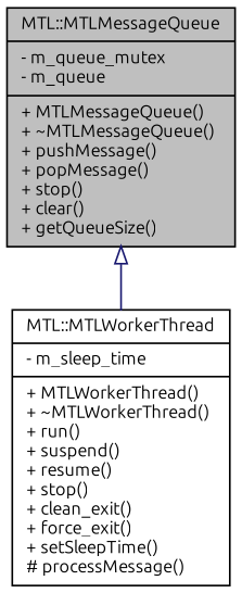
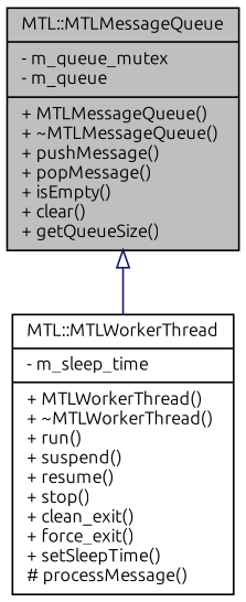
  digraph {
    fontname=Ubuntu
    node [color=black fontname=Ubuntu fontsize=10 shape=record style=filled]
-   n1 [fillcolor=grey75 fontcolor=black height=0.2 label="{MTL::MTLMessageQueue\n|- m_queue_mutex\l- m_queue\l|+ MTLMessageQueue()\l+ ~MTLMessageQueue()\l+ pushMessage()\l+ popMessage()\l+ stop()\l+ clear()\l+ getQueueSize()\l}" width=0.4]
+   n1 [fillcolor=grey75 fontcolor=black height=0.2 label="{MTL::MTLMessageQueue\n|- m_queue_mutex\l- m_queue\l|+ MTLMessageQueue()\l+ ~MTLMessageQueue()\l+ pushMessage()\l+ popMessage()\l+ isEmpty()\l+ clear()\l+ getQueueSize()\l}" width=0.4]
    n2 [fillcolor=white height=0.2 label="{MTL::MTLWorkerThread\n|- m_sleep_time\l|+ MTLWorkerThread()\l+ ~MTLWorkerThread()\l+ run()\l+ suspend()\l+ resume()\l+ stop()\l+ clean_exit()\l+ force_exit()\l+ setSleepTime()\l# processMessage()\l}" width=0.4]
    n1 -> n2 [arrowtail=onormal color=midnightblue dir=back fontname=Ubuntu fontsize=10 labelfontname=Helvetica labelfontsize=10 style=solid]
  }
